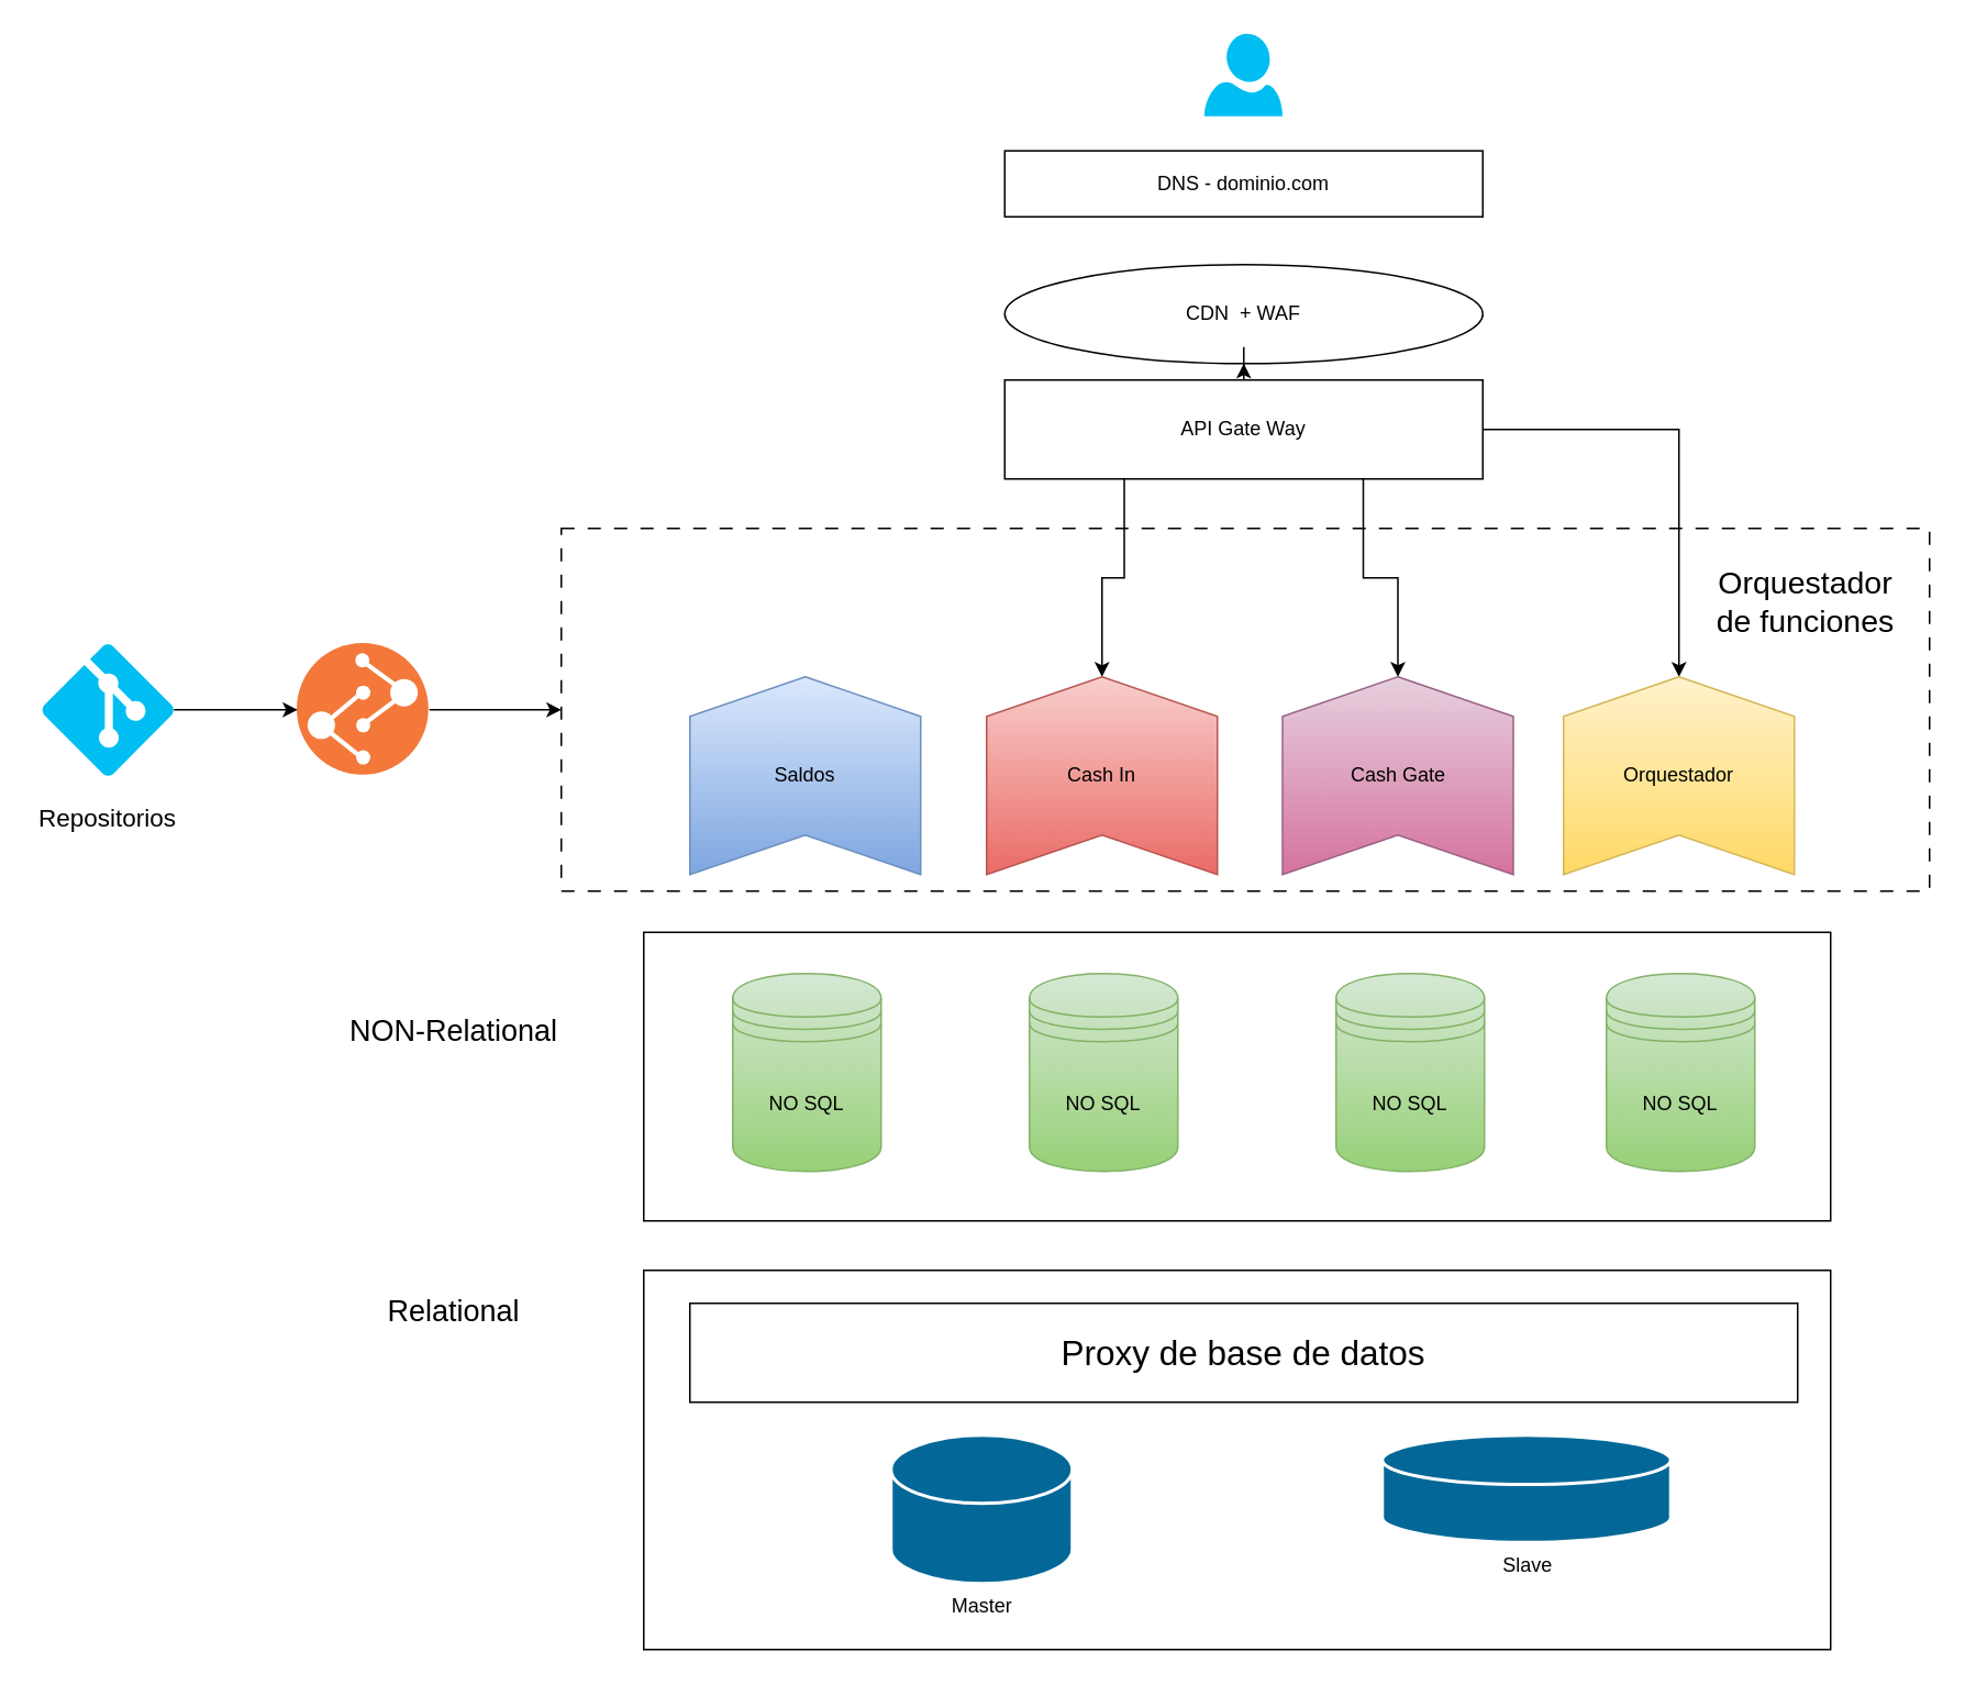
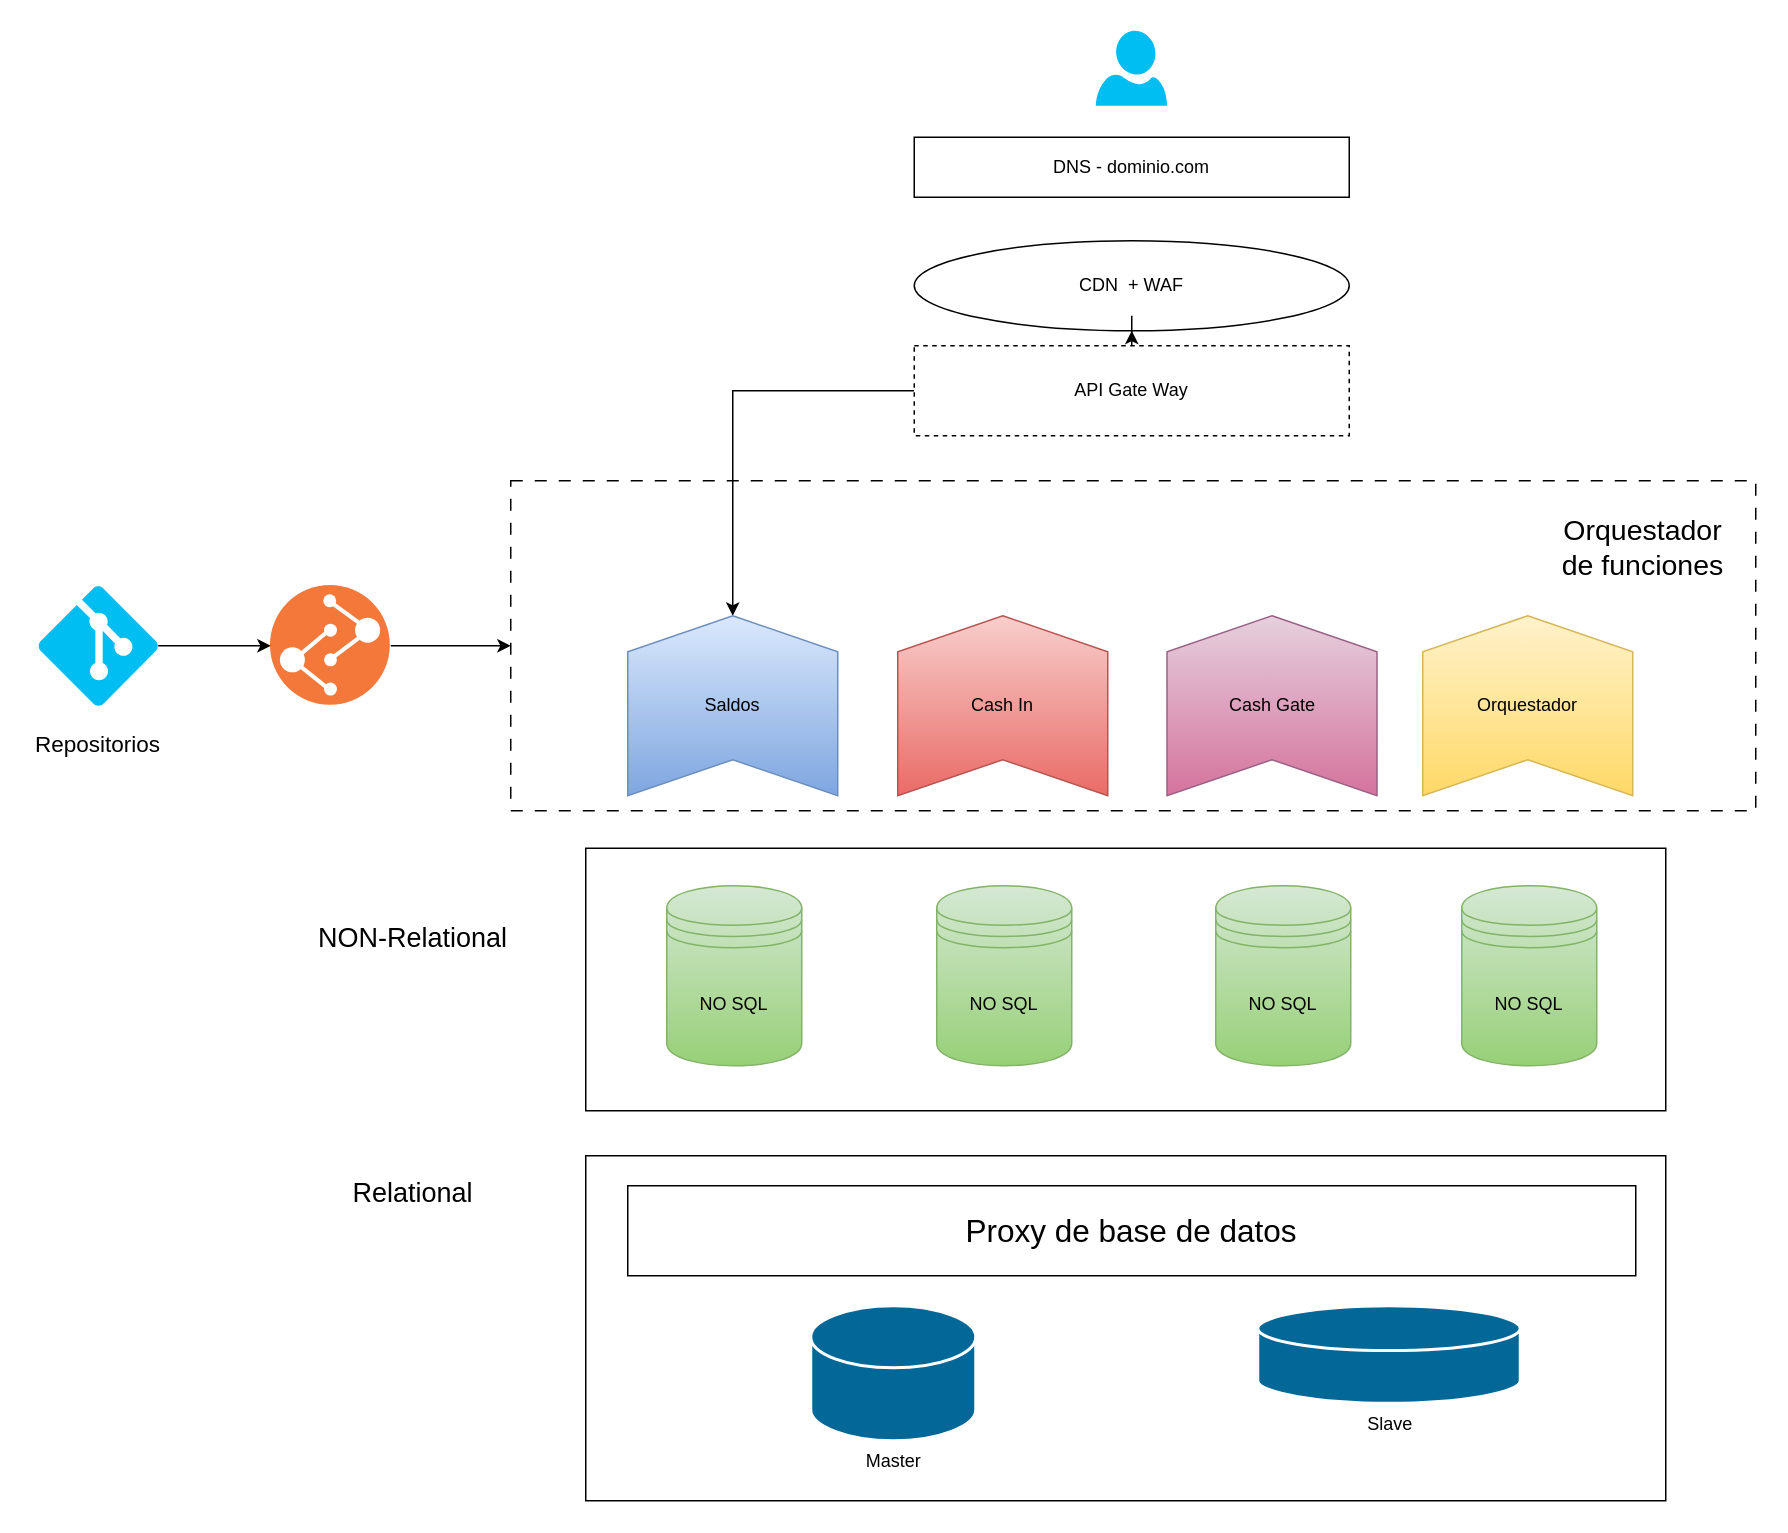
  <mxCell id="0" />
  <mxCell id="1" parent="0" />
  <mxCell id="2" value="" style="verticalLabelPosition=bottom;html=1;verticalAlign=top;align=center;strokeColor=none;fillColor=#00BEF2;shape=mxgraph.azure.user;" vertex="1" parent="1"><mxGeometry x="730" y="20" width="47.5" height="50" as="geometry" /></mxCell>
  <mxCell id="3" value="DNS - dominio.com" style="rounded=0;whiteSpace=wrap;html=1;" vertex="1" parent="1"><mxGeometry x="609" y="91" width="290" height="40" as="geometry" /></mxCell>
  <mxCell id="4" value="CDN&amp;nbsp; + WAF" style="ellipse;whiteSpace=wrap;html=1;" vertex="1" parent="1"><mxGeometry x="609" y="160" width="290" height="60" as="geometry" /></mxCell>
  <mxCell id="5" value="" style="rounded=0;whiteSpace=wrap;html=1;" vertex="1" parent="1"><mxGeometry x="390" y="565" width="720" height="175" as="geometry" /></mxCell>
  <mxCell id="6" value="NO SQL" style="shape=datastore;whiteSpace=wrap;html=1;fillColor=#d5e8d4;gradientColor=#97d077;strokeColor=#82b366;" vertex="1" parent="1"><mxGeometry x="444" y="590" width="90" height="120" as="geometry" /></mxCell>
  <mxCell id="7" value="NO SQL" style="shape=datastore;whiteSpace=wrap;html=1;fillColor=#d5e8d4;gradientColor=#97d077;strokeColor=#82b366;" vertex="1" parent="1"><mxGeometry x="624" y="590" width="90" height="120" as="geometry" /></mxCell>
  <mxCell id="8" value="NO SQL" style="shape=datastore;whiteSpace=wrap;html=1;fillColor=#d5e8d4;gradientColor=#97d077;strokeColor=#82b366;" vertex="1" parent="1"><mxGeometry x="810" y="590" width="90" height="120" as="geometry" /></mxCell>
  <mxCell id="9" value="NO SQL" style="shape=datastore;whiteSpace=wrap;html=1;fillColor=#d5e8d4;gradientColor=#97d077;strokeColor=#82b366;" vertex="1" parent="1"><mxGeometry x="974" y="590" width="90" height="120" as="geometry" /></mxCell>
  <mxCell id="10" value="" style="rounded=0;whiteSpace=wrap;html=1;" vertex="1" parent="1"><mxGeometry x="390" y="770" width="720" height="230" as="geometry" /></mxCell>
  <mxCell id="11" value="&lt;font style=&quot;font-size: 21px;&quot;&gt;Proxy de base de datos&lt;/font&gt;" style="rounded=0;whiteSpace=wrap;html=1;" vertex="1" parent="1"><mxGeometry x="418" y="790" width="672" height="60" as="geometry" /></mxCell>
  <mxCell id="12" value="Master" style="shape=mxgraph.cisco.storage.relational_database;html=1;pointerEvents=1;dashed=0;fillColor=#036897;strokeColor=#ffffff;strokeWidth=2;verticalLabelPosition=bottom;verticalAlign=top;align=center;outlineConnect=0;" vertex="1" parent="1"><mxGeometry x="540" y="870" width="110" height="90" as="geometry" /></mxCell>
  <mxCell id="13" value="Slave" style="shape=mxgraph.cisco.storage.relational_database;html=1;pointerEvents=1;dashed=0;fillColor=#036897;strokeColor=#ffffff;strokeWidth=2;verticalLabelPosition=bottom;verticalAlign=top;align=center;outlineConnect=0;" vertex="1" parent="1"><mxGeometry x="838" y="870" width="175" height="65" as="geometry" /></mxCell>
  <mxCell id="14" value="&lt;font style=&quot;font-size: 18px;&quot;&gt;NON-Relational&lt;/font&gt;" style="text;html=1;strokeColor=none;fillColor=none;align=center;verticalAlign=middle;whiteSpace=wrap;rounded=0;" vertex="1" parent="1"><mxGeometry x="200" y="610" width="150" height="30" as="geometry" /></mxCell>
  <mxCell id="15" value="" style="rounded=0;whiteSpace=wrap;html=1;dashed=1;dashPattern=8 8;" vertex="1" parent="1"><mxGeometry y="320" width="830" height="220" as="geometry" x="340" /></mxCell>
  <mxCell id="16" value="&lt;span style=&quot;font-size: 18px;&quot;&gt;Relational&lt;/span&gt;" style="text;html=1;strokeColor=none;fillColor=none;align=center;verticalAlign=middle;whiteSpace=wrap;rounded=0;" vertex="1" parent="1"><mxGeometry x="200" y="780" width="150" height="30" as="geometry" /></mxCell>
  <mxCell id="17" style="edgeStyle=orthogonalEdgeStyle;rounded=0;orthogonalLoop=1;jettySize=auto;html=1;" edge="1" parent="1" source="20" target="4"><mxGeometry relative="1" as="geometry" /></mxCell>
- <mxCell id="18" style="edgeStyle=orthogonalEdgeStyle;rounded=0;orthogonalLoop=1;jettySize=auto;html=1;" edge="1" parent="1" source="20" target="24"><mxGeometry relative="1" as="geometry"><mxPoint x="930" y="270" as="targetPoint" /></mxGeometry></mxCell>
- <mxCell id="19" style="edgeStyle=orthogonalEdgeStyle;rounded=0;orthogonalLoop=1;jettySize=auto;html=1;exitX=0.25;exitY=1;exitDx=0;exitDy=0;" edge="1" parent="1" source="20" target="22"><mxGeometry relative="1" as="geometry" /></mxCell>
- <mxCell id="20" value="API Gate Way" style="rounded=0;whiteSpace=wrap;html=1;" vertex="1" parent="1"><mxGeometry x="609" y="230" width="290" height="60" as="geometry" /></mxCell>
+ <mxCell id="18" style="edgeStyle=orthogonalEdgeStyle;rounded=0;orthogonalLoop=1;jettySize=auto;html=1;" edge="1" parent="1" source="20" target="21"><mxGeometry relative="1" as="geometry"><mxPoint x="930" y="270" as="targetPoint" /></mxGeometry></mxCell>
+ <mxCell id="20" value="API Gate Way" style="rounded=0;whiteSpace=wrap;html=1;dashed=1;" vertex="1" parent="1"><mxGeometry x="609" y="230" width="290" height="60" as="geometry" /></mxCell>
  <mxCell id="21" value="Saldos&lt;br&gt;" style="html=1;outlineConnect=0;whiteSpace=wrap;fillColor=#dae8fc;shape=mxgraph.archimate3.function;gradientColor=#7ea6e0;strokeColor=#6c8ebf;" vertex="1" parent="1"><mxGeometry x="418" y="410" width="140" height="120" as="geometry" /></mxCell>
  <mxCell id="22" value="Cash In" style="html=1;outlineConnect=0;whiteSpace=wrap;fillColor=#f8cecc;shape=mxgraph.archimate3.function;gradientColor=#ea6b66;strokeColor=#b85450;" vertex="1" parent="1"><mxGeometry x="598" y="410" width="140" height="120" as="geometry" /></mxCell>
  <mxCell id="23" value="Cash Gate" style="html=1;outlineConnect=0;whiteSpace=wrap;fillColor=#e6d0de;shape=mxgraph.archimate3.function;gradientColor=#d5739d;strokeColor=#996185;" vertex="1" parent="1"><mxGeometry x="777.5" y="410" width="140" height="120" as="geometry" /></mxCell>
  <mxCell id="24" value="Orquestador" style="html=1;outlineConnect=0;whiteSpace=wrap;fillColor=#fff2cc;shape=mxgraph.archimate3.function;gradientColor=#ffd966;strokeColor=#d6b656;" vertex="1" parent="1"><mxGeometry x="948" y="410" width="140" height="120" as="geometry" /></mxCell>
- <mxCell id="25" style="edgeStyle=orthogonalEdgeStyle;rounded=0;orthogonalLoop=1;jettySize=auto;html=1;exitX=0.75;exitY=1;exitDx=0;exitDy=0;entryX=0.5;entryY=0;entryDx=0;entryDy=0;entryPerimeter=0;" edge="1" parent="1" source="20" target="23"><mxGeometry relative="1" as="geometry" /></mxCell>
  <mxCell id="26" value="&lt;font style=&quot;font-size: 19px;&quot;&gt;Orquestador&lt;br&gt;de funciones&lt;/font&gt;" style="text;html=1;strokeColor=none;fillColor=none;align=center;verticalAlign=middle;whiteSpace=wrap;rounded=0;" vertex="1" parent="1"><mxGeometry x="1040" y="340" width="110" height="50" as="geometry" /></mxCell>
  <mxCell id="27" style="edgeStyle=orthogonalEdgeStyle;rounded=0;orthogonalLoop=1;jettySize=auto;html=1;" edge="1" parent="1" source="29" target="15"><mxGeometry relative="1" as="geometry" /></mxCell>
  <mxCell id="28" value="" style="group" vertex="1" connectable="0" parent="1"><mxGeometry x="180" y="390" width="80" height="120" as="geometry" /></mxCell>
  <mxCell id="29" value="" style="image;aspect=fixed;perimeter=ellipsePerimeter;html=1;align=center;shadow=0;dashed=0;fontColor=#4277BB;labelBackgroundColor=default;fontSize=12;spacingTop=3;image=img/lib/ibm/devops/build_test.svg;" vertex="1" parent="28"><mxGeometry width="80" height="80" as="geometry" /></mxCell>
  <mxCell id="30" value="" style="group" vertex="1" connectable="0" parent="1"><mxGeometry x="20" y="390" width="90" height="120" as="geometry" /></mxCell>
  <mxCell id="31" value="" style="verticalLabelPosition=bottom;html=1;verticalAlign=top;align=center;strokeColor=none;fillColor=#00BEF2;shape=mxgraph.azure.git_repository;" vertex="1" parent="30"><mxGeometry x="5" width="80" height="80" as="geometry" /></mxCell>
  <mxCell id="32" value="&lt;font style=&quot;font-size: 15px;&quot;&gt;Repositorios&lt;/font&gt;" style="text;html=1;strokeColor=none;fillColor=none;align=center;verticalAlign=middle;whiteSpace=wrap;rounded=0;" vertex="1" parent="30"><mxGeometry y="90" width="90" height="30" as="geometry" /></mxCell>
  <mxCell id="33" style="edgeStyle=orthogonalEdgeStyle;rounded=0;orthogonalLoop=1;jettySize=auto;html=1;" edge="1" parent="1" source="31" target="29"><mxGeometry relative="1" as="geometry" /></mxCell>
